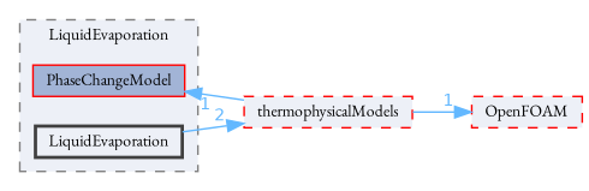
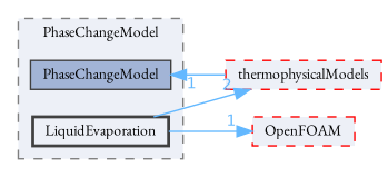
  digraph {
    compound=true
    fontname="EB Garamond"
    rankdir=LR
    node [color=grey25 fillcolor="#edf0f7" fontname="EB Garamond" fontsize=10 shape=box style="filled,dashed"]
    edge [color=steelblue1 fontcolor=steelblue1 fontname="EB Garamond" fontsize=10 headlabel=1 labeldistance=1.5 labelfontname=Helvetica labelfontsize=10]
-   n1 [color=red fillcolor="#a2b4d6" height=0.2 label=PhaseChangeModel style=filled width=0.4]
+   n1 [fillcolor="#a2b4d6" height=0.2 label=PhaseChangeModel style=filled width=0.4]
    n2 [height=0.2 label=LiquidEvaporation style="filled,bold" width=0.4]
    n3 [color=red height=0.2 label=thermophysicalModels width=0.4]
    n4 [color=red height=0.2 label=OpenFOAM width=0.4]
    subgraph cluster_1 {
      bgcolor="#edf0f7"
      fontsize=10
-     label=LiquidEvaporation
+     label=PhaseChangeModel
      pencolor=grey50
      style="filled,dashed"
      n1
      n2
    }
    n2 -> n3 [headlabel=2]
-   n3 -> n4
+   n2 -> n4
    n3 -> n1
  }
